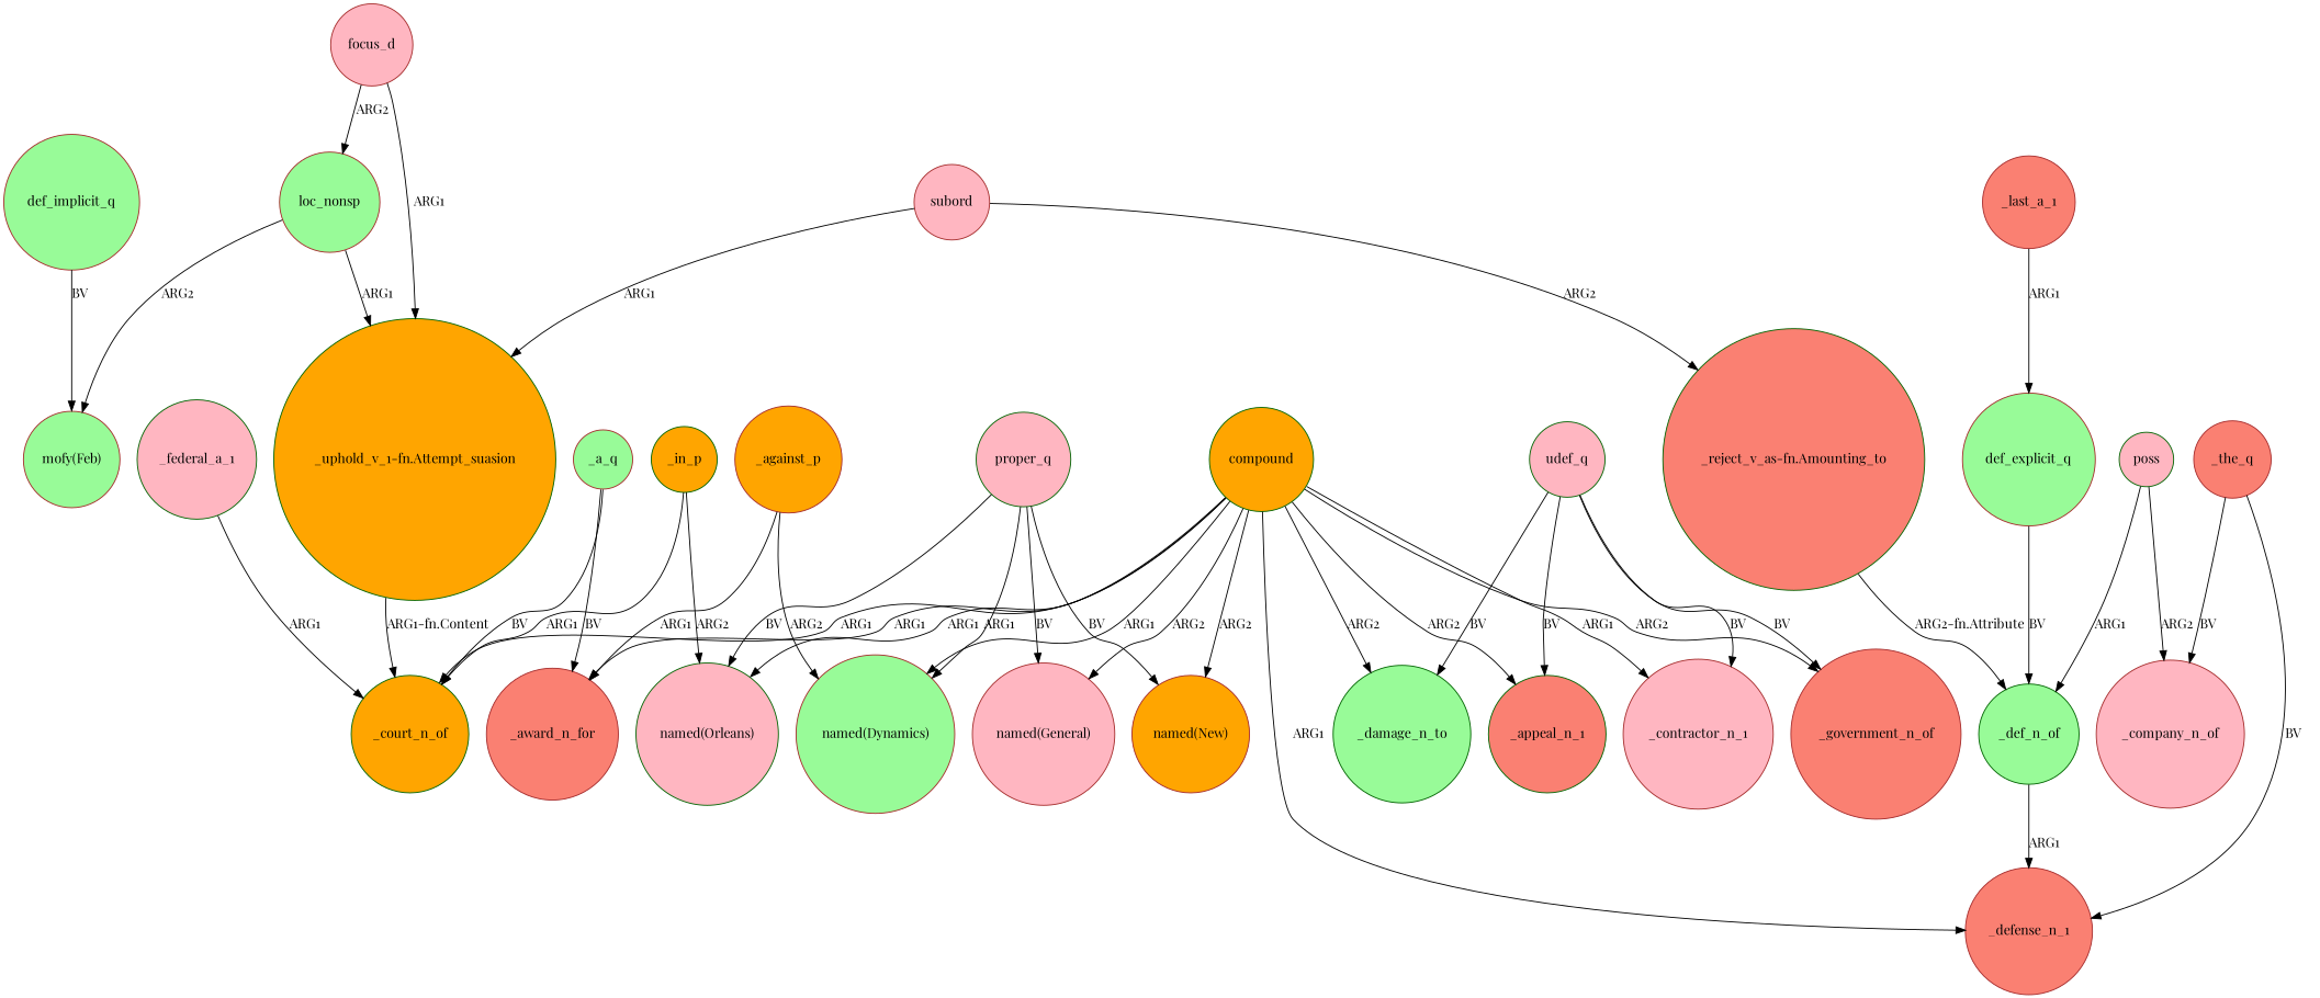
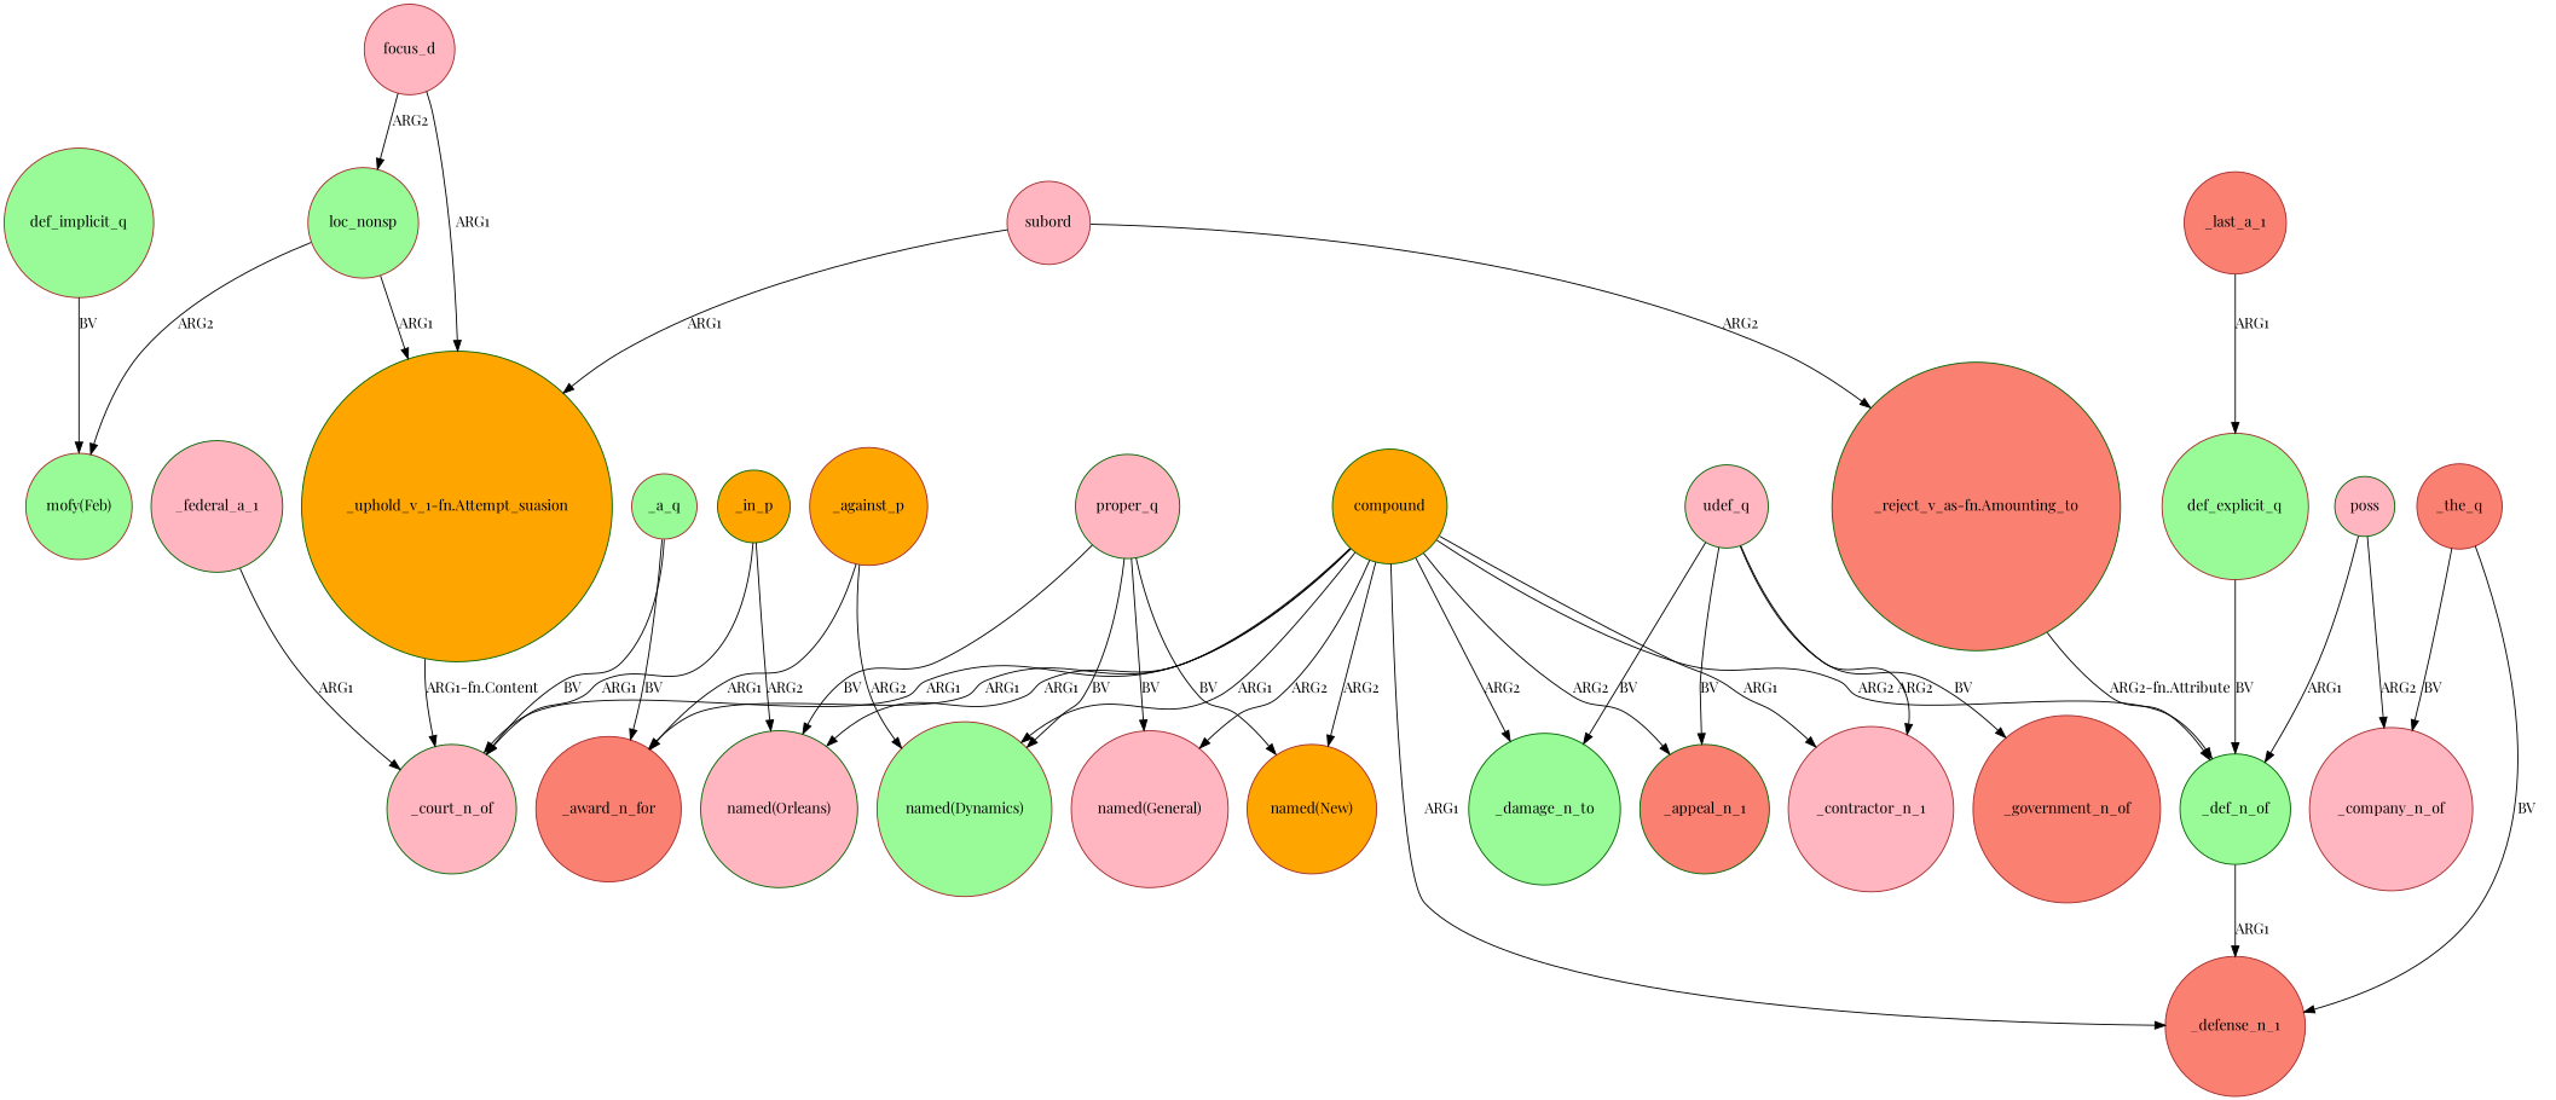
  digraph {
    fontname="Playfair Display"
    node [color=brown fillcolor=lightpink fontname="Playfair Display" shape=circle style=filled]
    edge [fontname="Playfair Display"]
    _in_p [color=darkgreen fillcolor=orange]
-   _court_n_of [color=darkgreen fillcolor=orange]
+   _court_n_of [color=darkgreen]
    "named(Orleans)" [color=darkgreen]
    compound [color=darkgreen fillcolor=orange]
    _contractor_n_1
    _government_n_of [fillcolor=salmon]
    "named(Dynamics)" [fillcolor=palegreen]
    "named(New)" [fillcolor=orange]
    _award_n_for [fillcolor=salmon]
    _defense_n_1 [fillcolor=salmon]
    _appeal_n_1 [color=darkgreen fillcolor=salmon]
    _damage_n_to [color=darkgreen fillcolor=palegreen]
    "named(General)"
    udef_q [color=darkgreen]
    def_explicit_q [fillcolor=palegreen]
    n16 [color=darkgreen fillcolor=palegreen label=_def_n_of]
    _against_p [fillcolor=orange]
    _a_q [fillcolor=palegreen]
    "_uphold_v_1-fn.Attempt_suasion" [color=darkgreen fillcolor=orange]
    proper_q [color=darkgreen]
    subord
    "_reject_v_as-fn.Amounting_to" [color=darkgreen fillcolor=salmon]
    _the_q [fillcolor=salmon]
    _company_n_of
    loc_nonsp [fillcolor=palegreen]
    "mofy(Feb)" [fillcolor=palegreen]
    _last_a_1 [fillcolor=salmon]
    focus_d
    def_implicit_q [fillcolor=palegreen]
    poss [color=darkgreen]
    _federal_a_1 [color=darkgreen]
    _in_p -> _court_n_of [label=ARG1]
    _in_p -> "named(Orleans)" [label=ARG2]
    compound -> _court_n_of [label=ARG1]
    compound -> "named(Orleans)" [label=ARG1]
    compound -> _contractor_n_1 [label=ARG1]
-   compound -> _government_n_of [label=ARG2]
+   compound -> n16 [label=ARG2]
    compound -> "named(Dynamics)" [label=ARG1]
    compound -> "named(New)" [label=ARG2]
    compound -> _award_n_for [label=ARG1]
    compound -> _defense_n_1 [label=ARG1]
    compound -> _appeal_n_1 [label=ARG2]
    compound -> _damage_n_to [label=ARG2]
    compound -> "named(General)" [label=ARG2]
-   udef_q -> _contractor_n_1 [label=BV]
+   udef_q -> _contractor_n_1 [label=ARG2]
    udef_q -> _government_n_of [label=BV]
    udef_q -> _appeal_n_1 [label=BV]
    udef_q -> _damage_n_to [label=BV]
    def_explicit_q -> n16 [label=BV]
    n16 -> _defense_n_1 [label=ARG1]
    _against_p -> "named(Dynamics)" [label=ARG2]
    _against_p -> _award_n_for [label=ARG1]
    _a_q -> _court_n_of [label=BV]
    _a_q -> _award_n_for [label=BV]
    "_uphold_v_1-fn.Attempt_suasion" -> _court_n_of [label="ARG1-fn.Content"]
    proper_q -> "named(Orleans)" [label=BV]
-   proper_q -> "named(Dynamics)" [label=ARG1]
+   proper_q -> "named(Dynamics)" [label=BV]
    proper_q -> "named(New)" [label=BV]
    proper_q -> "named(General)" [label=BV]
    subord -> "_uphold_v_1-fn.Attempt_suasion" [label=ARG1]
    subord -> "_reject_v_as-fn.Amounting_to" [label=ARG2]
    "_reject_v_as-fn.Amounting_to" -> n16 [label="ARG2-fn.Attribute"]
    _the_q -> _defense_n_1 [label=BV]
    _the_q -> _company_n_of [label=BV]
    loc_nonsp -> "_uphold_v_1-fn.Attempt_suasion" [label=ARG1]
    loc_nonsp -> "mofy(Feb)" [label=ARG2]
    _last_a_1 -> def_explicit_q [label=ARG1]
    focus_d -> "_uphold_v_1-fn.Attempt_suasion" [label=ARG1]
    focus_d -> loc_nonsp [label=ARG2]
    def_implicit_q -> "mofy(Feb)" [label=BV]
    poss -> n16 [label=ARG1]
    poss -> _company_n_of [label=ARG2]
    _federal_a_1 -> _court_n_of [label=ARG1]
  }
